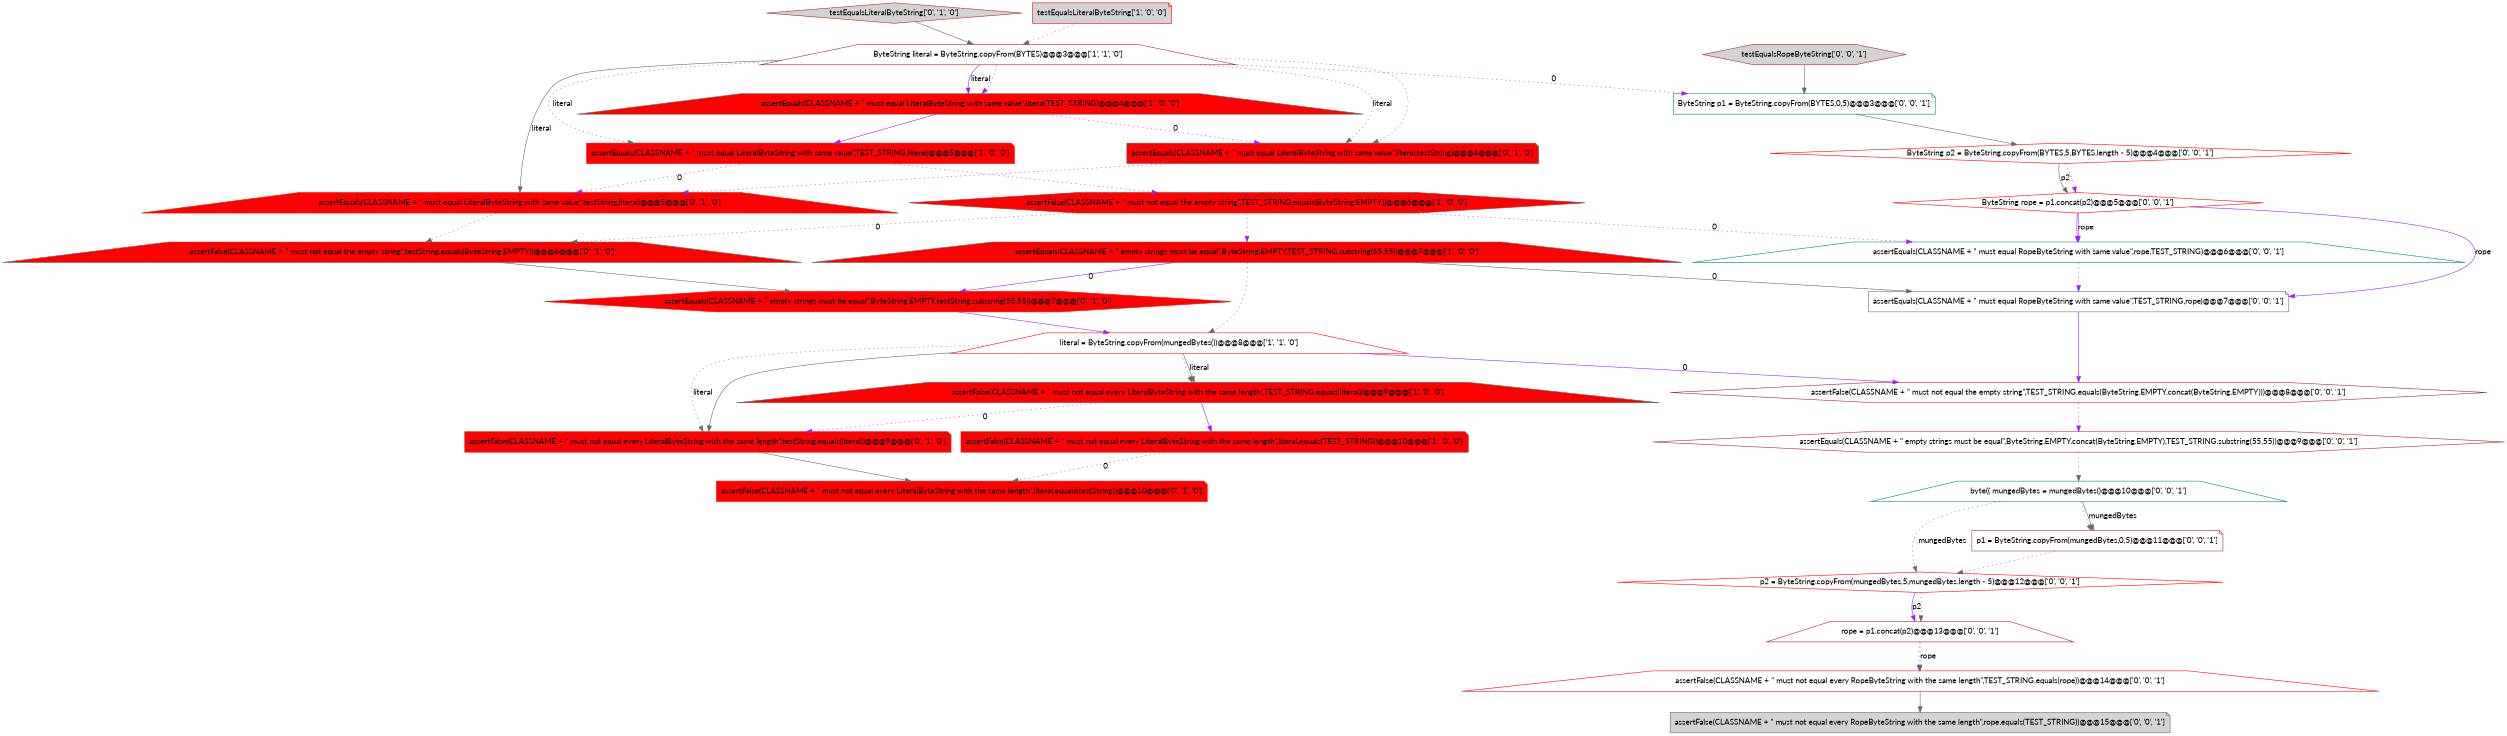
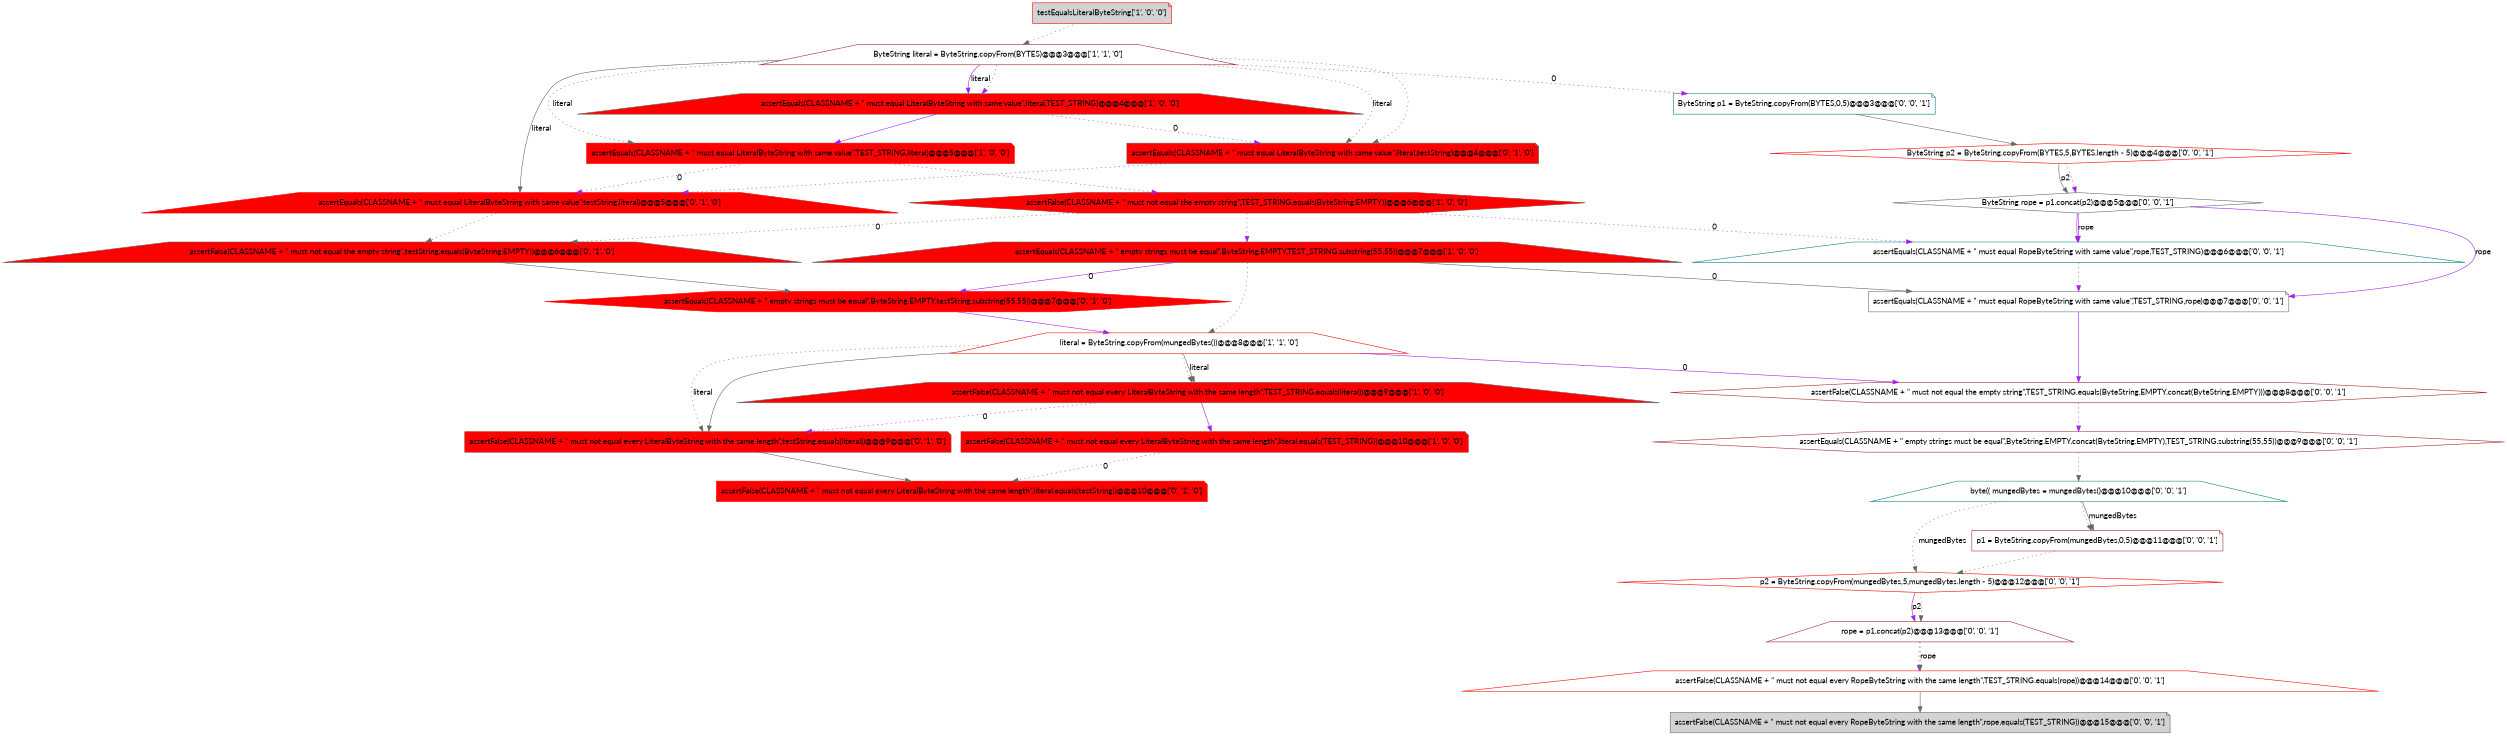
  digraph {
    fontname=Lato
    node [color=brown fillcolor=white fontname=Lato shape=trapezium style=filled]
    edge [color=gray40 fontname=Lato style=dotted]
    n1 [color=red label="literal = ByteString.copyFrom(mungedBytes())@@@8@@@['1', '1', '0']"]
    n2 [fillcolor=red label="assertFalse(CLASSNAME + \" must not equal every LiteralByteString with the same length\",testString.equals(literal))@@@9@@@['0', '1', '0']" shape=note]
    n3 [color=gray40 fillcolor=red label="assertFalse(CLASSNAME + \" must not equal every LiteralByteString with the same length\",TEST_STRING.equals(literal))@@@9@@@['1', '0', '0']"]
    n4 [label="assertFalse(CLASSNAME + \" must not equal the empty string\",TEST_STRING.equals(ByteString.EMPTY.concat(ByteString.EMPTY)))@@@8@@@['0', '0', '1']" shape=hexagon]
    n5 [color=red fillcolor=red label="assertFalse(CLASSNAME + \" must not equal every LiteralByteString with the same length\",literal.equals(testString))@@@10@@@['0', '1', '0']" shape=note]
    n6 [fillcolor=red label="assertFalse(CLASSNAME + \" must not equal every LiteralByteString with the same length\",literal.equals(TEST_STRING))@@@10@@@['1', '0', '0']" shape=note]
    n7 [label="assertEquals(CLASSNAME + \" empty strings must be equal\",ByteString.EMPTY.concat(ByteString.EMPTY),TEST_STRING.substring(55,55))@@@9@@@['0', '0', '1']" shape=hexagon]
    n8 [color=teal label="byte(( mungedBytes = mungedBytes()@@@10@@@['0', '0', '1']"]
    n9 [label="p1 = ByteString.copyFrom(mungedBytes,0,5)@@@11@@@['0', '0', '1']" shape=note]
    n10 [color=red label="p2 = ByteString.copyFrom(mungedBytes,5,mungedBytes.length - 5)@@@12@@@['0', '0', '1']" shape=diamond]
    n11 [label="rope = p1.concat(p2)@@@13@@@['0', '0', '1']"]
    n12 [color=gray40 fillcolor=red label="assertEquals(CLASSNAME + \" must equal LiteralByteString with same value\",literal,TEST_STRING)@@@4@@@['1', '0', '0']"]
    n13 [color=red fillcolor=red label="assertEquals(CLASSNAME + \" must equal LiteralByteString with same value\",TEST_STRING,literal)@@@5@@@['1', '0', '0']" shape=note]
    n14 [color=gray40 fillcolor=red label="assertEquals(CLASSNAME + \" must equal LiteralByteString with same value\",literal,testString)@@@4@@@['0', '1', '0']" shape=note]
    n15 [color=red fillcolor=red label="assertEquals(CLASSNAME + \" must equal LiteralByteString with same value\",testString,literal)@@@5@@@['0', '1', '0']"]
    n16 [fillcolor=red label="assertFalse(CLASSNAME + \" must not equal the empty string\",TEST_STRING.equals(ByteString.EMPTY))@@@6@@@['1', '0', '0']" shape=hexagon]
    n17 [color=gray40 fillcolor=red label="assertFalse(CLASSNAME + \" must not equal the empty string\",testString.equals(ByteString.EMPTY))@@@6@@@['0', '1', '0']"]
    n18 [color=teal label="assertEquals(CLASSNAME + \" must equal RopeByteString with same value\",rope,TEST_STRING)@@@6@@@['0', '0', '1']"]
    n19 [color=gray40 fillcolor=red label="assertEquals(CLASSNAME + \" empty strings must be equal\",ByteString.EMPTY,TEST_STRING.substring(55,55))@@@7@@@['1', '0', '0']"]
    n20 [color=red fillcolor=red label="assertEquals(CLASSNAME + \" empty strings must be equal\",ByteString.EMPTY,testString.substring(55,55))@@@7@@@['0', '1', '0']" shape=hexagon]
    n21 [color=gray40 label="assertEquals(CLASSNAME + \" must equal RopeByteString with same value\",TEST_STRING,rope)@@@7@@@['0', '0', '1']" shape=note]
    n22 [color=red label="ByteString p2 = ByteString.copyFrom(BYTES,5,BYTES.length - 5)@@@4@@@['0', '0', '1']" shape=diamond]
-   n23 [color=red label="ByteString rope = p1.concat(p2)@@@5@@@['0', '0', '1']" shape=diamond]
+   n23 [color=gray40 label="ByteString rope = p1.concat(p2)@@@5@@@['0', '0', '1']" shape=diamond]
    n24 [color=gray40 fillcolor=lightgray label="assertFalse(CLASSNAME + \" must not equal every RopeByteString with the same length\",rope.equals(TEST_STRING))@@@15@@@['0', '0', '1']" shape=note]
    n25 [color=teal label="ByteString p1 = ByteString.copyFrom(BYTES,0,5)@@@3@@@['0', '0', '1']" shape=note]
-   n26 [fillcolor=lightgray label="testEqualsLiteralByteString['0', '1', '0']" shape=diamond]
    n27 [label="ByteString literal = ByteString.copyFrom(BYTES)@@@3@@@['1', '1', '0']"]
    n28 [color=red label="assertFalse(CLASSNAME + \" must not equal every RopeByteString with the same length\",TEST_STRING.equals(rope))@@@14@@@['0', '0', '1']"]
-   n29 [fillcolor=lightgray label="testEqualsRopeByteString['0', '0', '1']" shape=hexagon]
    n30 [color=red fillcolor=lightgray label="testEqualsLiteralByteString['1', '0', '0']" shape=note]
    n1 -> n2 [label=literal]
    n1 -> n2 [style=solid]
    n1 -> n3
    n1 -> n3 [label=literal style=solid]
    n1 -> n4 [color=purple label=0 style=solid]
    n2 -> n5 [style=solid]
    n3 -> n2 [color=purple label=0]
    n3 -> n6 [color=purple style=solid]
    n4 -> n7 [color=purple]
    n6 -> n5 [label=0]
    n7 -> n8
    n8 -> n9
    n8 -> n9 [label=mungedBytes style=solid]
    n8 -> n10 [label=mungedBytes]
    n9 -> n10
    n10 -> n11 [color=purple label=p2 style=solid]
    n10 -> n11
    n11 -> n28 [color=purple]
    n11 -> n28 [label=rope]
    n12 -> n13 [color=purple style=solid]
    n12 -> n14 [color=purple label=0]
    n13 -> n15 [color=purple label=0]
    n13 -> n16 [color=purple]
    n14 -> n15 [color=purple]
    n15 -> n17
    n16 -> n17 [label=0]
    n16 -> n18 [color=purple label=0]
    n16 -> n19 [color=purple]
    n17 -> n20 [style=solid]
    n18 -> n21 [color=purple]
    n19 -> n1
    n19 -> n20 [color=purple label=0 style=solid]
    n19 -> n21 [label=0 style=solid]
    n20 -> n1 [color=purple style=solid]
    n21 -> n4 [color=purple style=solid]
    n22 -> n23 [label=p2 style=solid]
    n22 -> n23 [color=purple]
    n23 -> n18 [color=purple style=solid]
    n23 -> n18 [color=purple label=rope style=solid]
    n23 -> n21 [color=purple label=rope style=solid]
    n25 -> n22 [style=solid]
-   n26 -> n27 [style=solid]
    n27 -> n12 [color=purple label=literal style=solid]
    n27 -> n12 [color=purple]
    n27 -> n13 [label=literal]
    n27 -> n14
    n27 -> n14 [label=literal]
    n27 -> n15 [label=literal style=solid]
    n27 -> n25 [color=purple label=0]
    n28 -> n24 [style=solid]
-   n29 -> n25 [style=solid]
    n30 -> n27
  }
